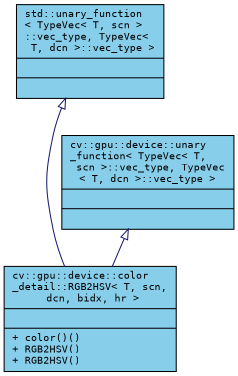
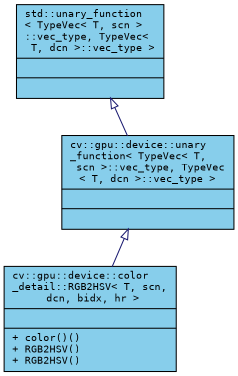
  digraph {
    fontname="DejaVu Sans Mono"
    node [color=black fillcolor=skyblue fontname="DejaVu Sans Mono" fontsize=10 shape=record style=filled]
    edge [arrowtail=onormal color=midnightblue dir=back fontname="DejaVu Sans Mono" fontsize=10 labelfontname=Helvetica labelfontsize=10 style=solid]
    n1 [fontcolor=black height=0.2 label="{cv::gpu::device::color\l_detail::RGB2HSV\< T, scn,\l dcn, bidx, hr \>\n||+ color()()\l+ RGB2HSV()\l+ RGB2HSV()\l}" width=0.4]
    n2 [height=0.2 label="{cv::gpu::device::unary\l_function\< TypeVec\< T,\l scn \>::vec_type, TypeVec\l\< T, dcn \>::vec_type \>\n||}" width=0.4]
    n3 [height=0.2 label="{std::unary_function\l\< TypeVec\< T, scn \>\l::vec_type, TypeVec\<\l T, dcn \>::vec_type \>\n||}" width=0.4]
    n2 -> n1
-   n3 -> n1
+   n3 -> n2
  }
